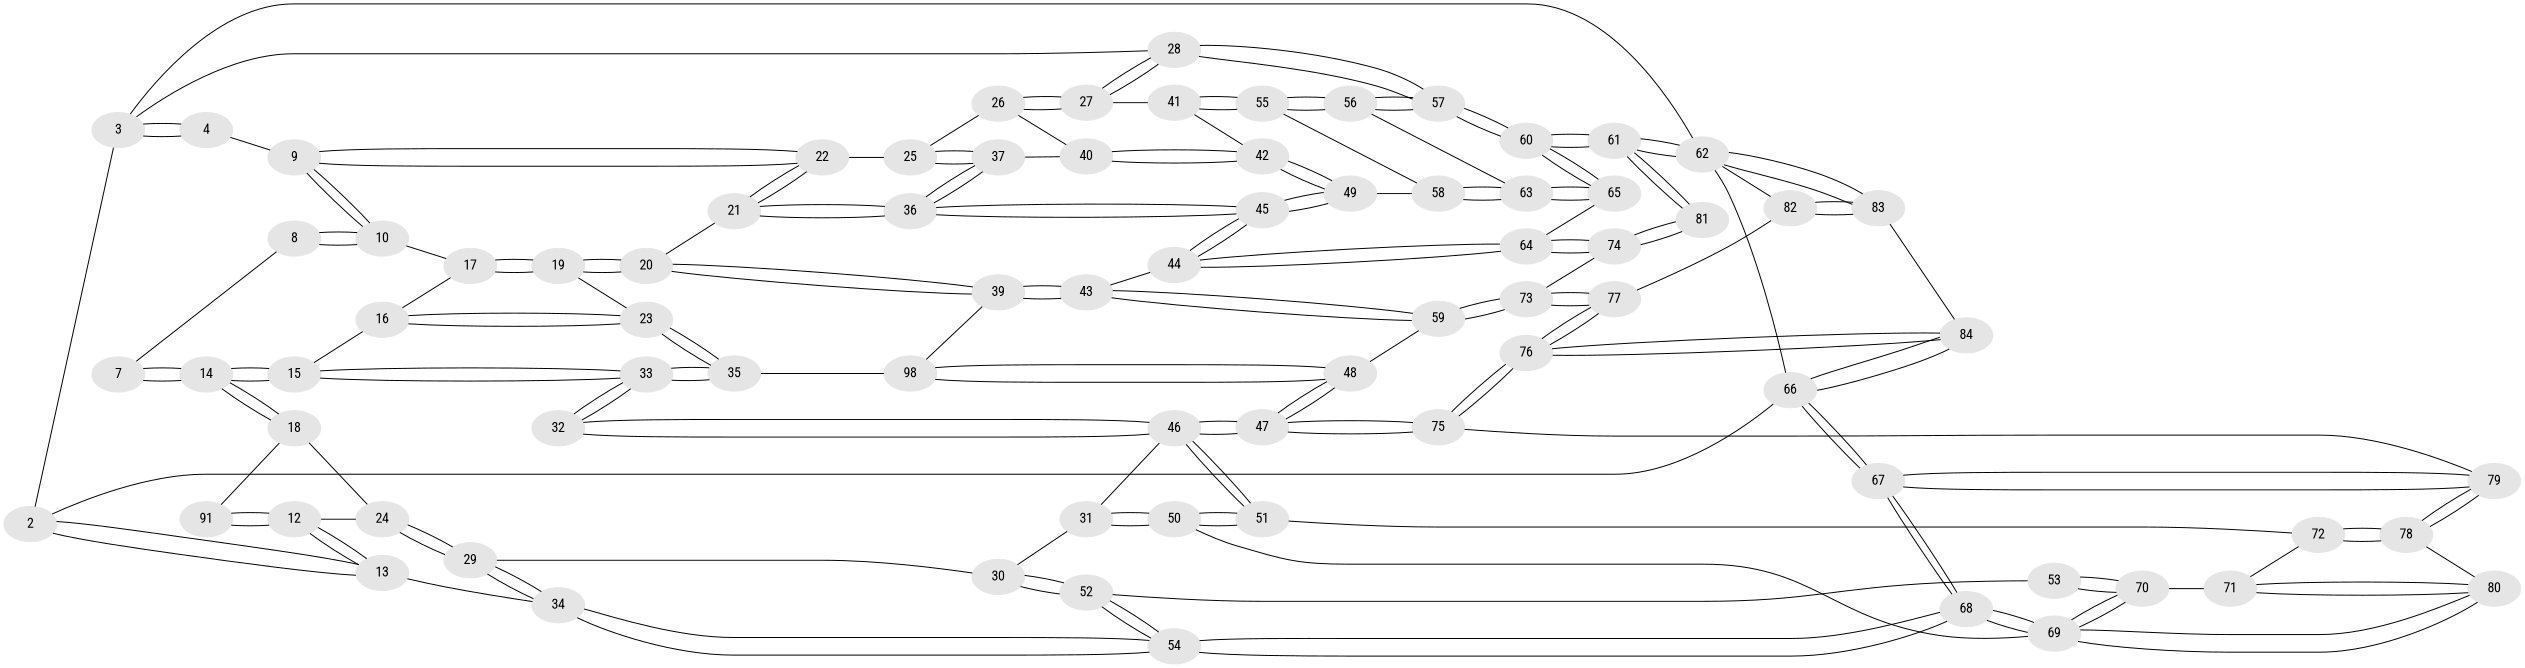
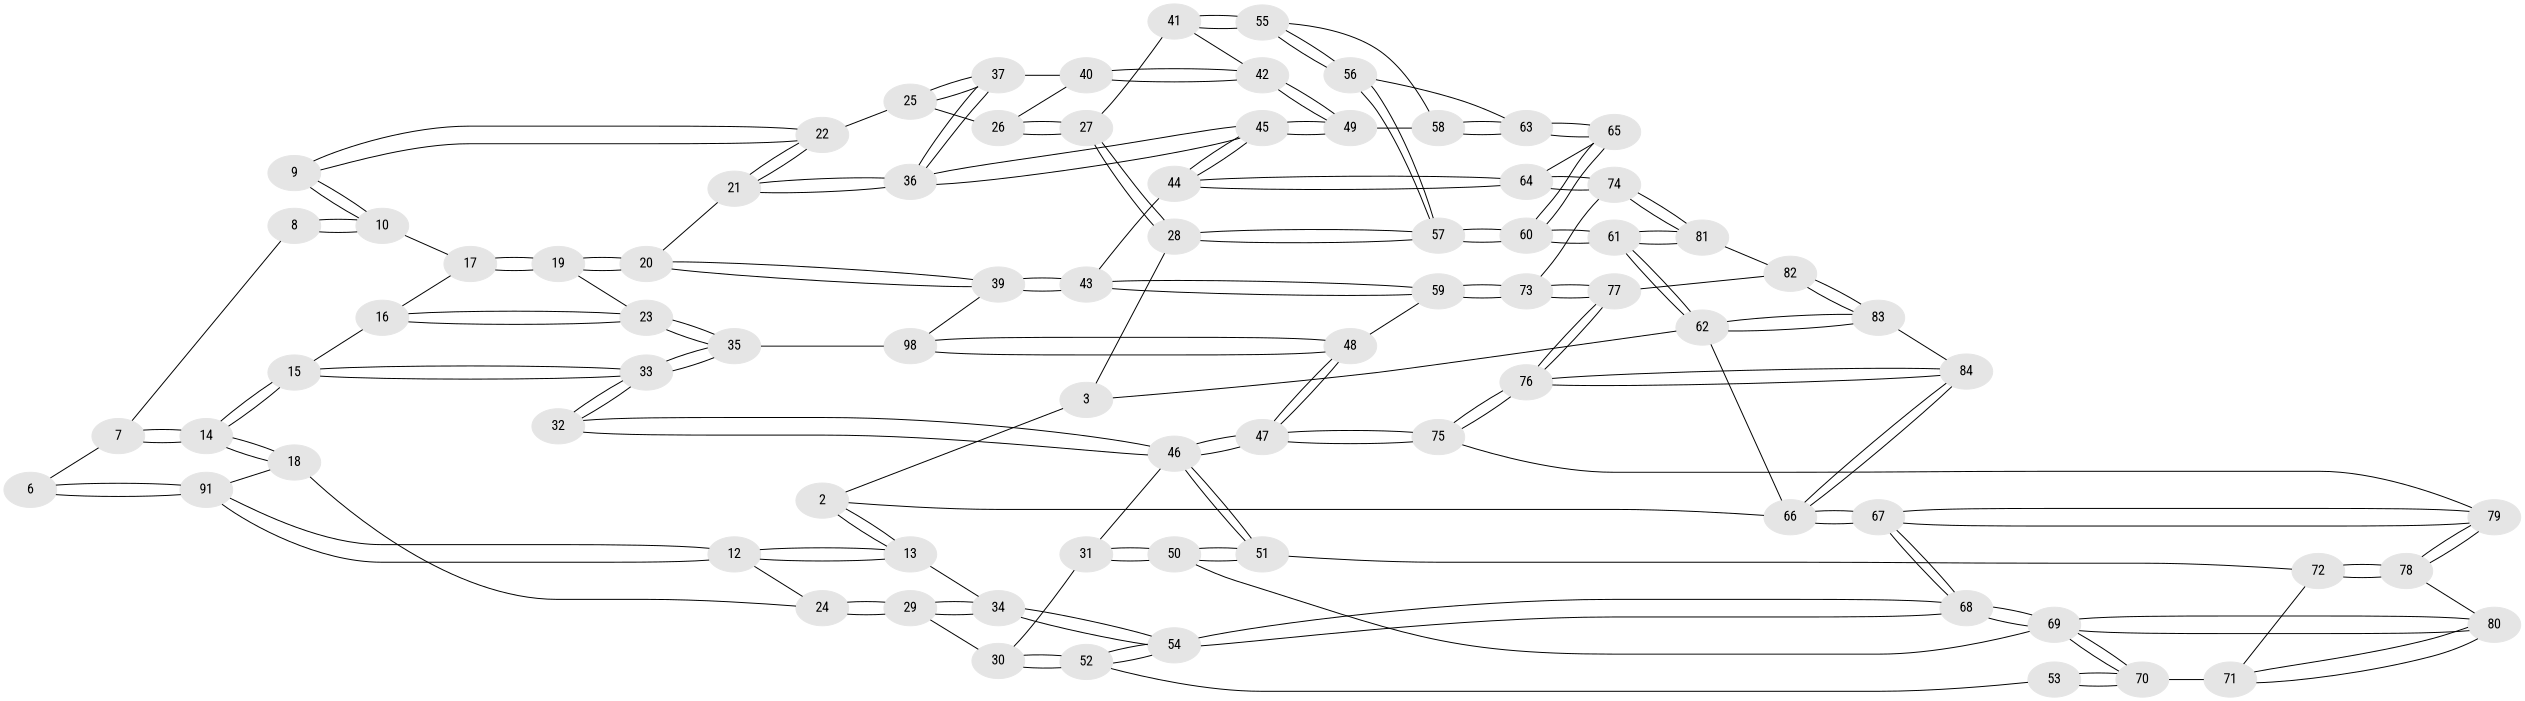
  graph {
    fontname="Roboto Condensed"
    rankdir=LR
    node [color=gray90 fontname="Roboto Condensed" style=filled]
    edge [fontname="Roboto Condensed"]
    2
    3
    13
    66
+   6
    7
    n7 [label=91]
-   4
    28
    62
    34
    67
    84
    9
    57
    83
    10
    22
    8
    14
    12
    18
    15
    17
    25
    19
    24
    29
    54
    16
    33
    23
    35
    20
    21
    39
    36
    43
    37
    45
    26
    n42 [label=98]
    30
    27
    40
    41
    42
    55
    60
    31
    52
    50
    46
    53
    32
    51
    69
    47
    68
    48
    49
    59
    44
    58
    56
    64
    73
    65
    74
    75
    72
    79
    76
    63
    70
    78
    71
    61
    77
    81
    82
    80
    2 -- 3
    2 -- 13
    2 -- 13
    2 -- 66
-   3 -- 4
-   3 -- 4
    3 -- 28
    3 -- 62
    13 -- 34
    66 -- 67
    66 -- 67
    66 -- 84
    66 -- 84
+   6 -- 7
+   6 -- n7
+   6 -- n7
    7 -- 8
    7 -- 14
    7 -- 14
    n7 -- 12
    n7 -- 12
    n7 -- 18
-   4 -- 9
    28 -- 57
    28 -- 57
    62 -- 66
    62 -- 83
    62 -- 83
    34 -- 54
    34 -- 54
    67 -- 68
    67 -- 68
    67 -- 79
    67 -- 79
    9 -- 10
    9 -- 10
    9 -- 22
    9 -- 22
    57 -- 60
    57 -- 60
    83 -- 84
    10 -- 17
    22 -- 25
    8 -- 10
    8 -- 10
    14 -- 18
    14 -- 18
    14 -- 15
    14 -- 15
    12 -- 13
    12 -- 13
    12 -- 24
    18 -- 24
    15 -- 16
    15 -- 33
    15 -- 33
    17 -- 19
    17 -- 19
    25 -- 37
    25 -- 37
    25 -- 26
    19 -- 23
    19 -- 20
    19 -- 20
    24 -- 29
    24 -- 29
    29 -- 34
    29 -- 34
    29 -- 30
    54 -- 68
    54 -- 68
    16 -- 17
    16 -- 23
    16 -- 23
    33 -- 35
    33 -- 35
    23 -- 35
    23 -- 35
    35 -- n42
    20 -- 21
    20 -- 39
    20 -- 39
    21 -- 22
    21 -- 22
    21 -- 36
    21 -- 36
    39 -- 43
    39 -- 43
    36 -- 37
    36 -- 37
    36 -- 45
    36 -- 45
    43 -- 59
    43 -- 59
    43 -- 44
    37 -- 40
    45 -- 49
    45 -- 49
    26 -- 27
    26 -- 27
    26 -- 40
    n42 -- 39
    n42 -- 48
    n42 -- 48
    30 -- 31
    30 -- 52
    30 -- 52
    27 -- 28
    27 -- 28
    27 -- 41
    40 -- 42
    40 -- 42
    41 -- 42
    41 -- 55
    41 -- 55
    42 -- 49
    42 -- 49
    55 -- 58
    55 -- 56
    55 -- 56
    60 -- 65
    60 -- 65
    60 -- 61
    60 -- 61
    31 -- 50
    31 -- 50
    31 -- 46
    52 -- 54
    52 -- 54
    52 -- 53
    50 -- 51
    50 -- 51
    50 -- 69
    46 -- 51
    46 -- 51
    46 -- 47
    46 -- 47
    53 -- 70
    53 -- 70
    32 -- 33
    32 -- 33
    32 -- 46
    32 -- 46
    51 -- 72
    69 -- 70
    69 -- 70
    69 -- 80
    69 -- 80
    47 -- 48
    47 -- 48
    47 -- 75
    47 -- 75
    68 -- 69
    68 -- 69
    48 -- 59
    49 -- 58
    59 -- 73
    59 -- 73
    44 -- 45
    44 -- 45
    44 -- 64
    44 -- 64
    58 -- 63
    58 -- 63
    56 -- 57
    56 -- 57
    56 -- 63
    64 -- 65
    64 -- 74
    64 -- 74
    73 -- 74
    73 -- 77
    73 -- 77
    74 -- 81
    74 -- 81
    75 -- 79
    75 -- 76
    75 -- 76
    72 -- 78
    72 -- 78
    76 -- 84
    76 -- 84
    76 -- 77
    76 -- 77
    63 -- 65
    63 -- 65
    70 -- 71
    78 -- 79
    78 -- 79
    78 -- 80
    71 -- 72
    71 -- 80
    71 -- 80
    61 -- 62
    61 -- 62
    61 -- 81
    61 -- 81
    77 -- 82
-   62 -- 82
+   81 -- 82
    82 -- 83
    82 -- 83
  }
